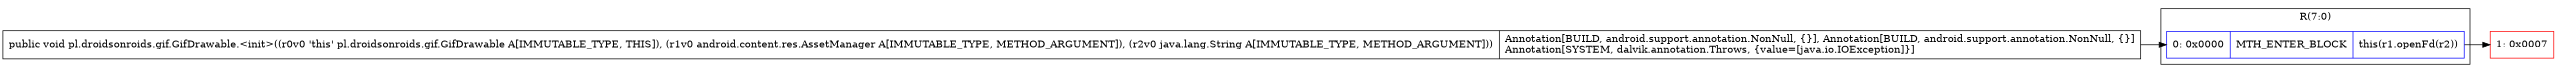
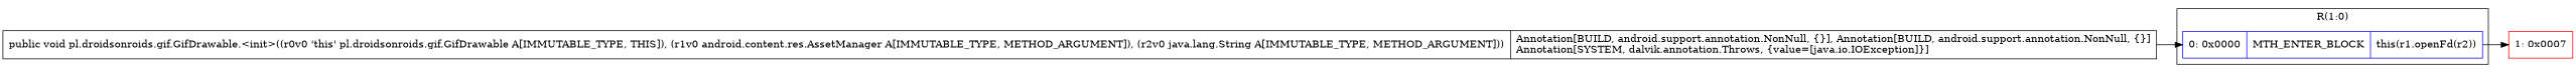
  digraph {
    rankdir=LR
    node [shape=record]
    n1 [color=blue label="{0\:\ 0x0000|MTH_ENTER_BLOCK\l|this(r1.openFd(r2))\l}"]
    n2 [color=red label="{1\:\ 0x0007}"]
    n3 [label="{public void pl.droidsonroids.gif.GifDrawable.\<init\>((r0v0 'this' pl.droidsonroids.gif.GifDrawable A[IMMUTABLE_TYPE, THIS]), (r1v0 android.content.res.AssetManager A[IMMUTABLE_TYPE, METHOD_ARGUMENT]), (r2v0 java.lang.String A[IMMUTABLE_TYPE, METHOD_ARGUMENT]))  | Annotation[BUILD, android.support.annotation.NonNull, \{\}], Annotation[BUILD, android.support.annotation.NonNull, \{\}]\lAnnotation[SYSTEM, dalvik.annotation.Throws, \{value=[java.io.IOException]\}]\l}"]
    subgraph cluster_1 {
-     label="R(7:0)"
+     label="R(1:0)"
      n1
    }
    n1 -> n2
    n3 -> n1
  }
